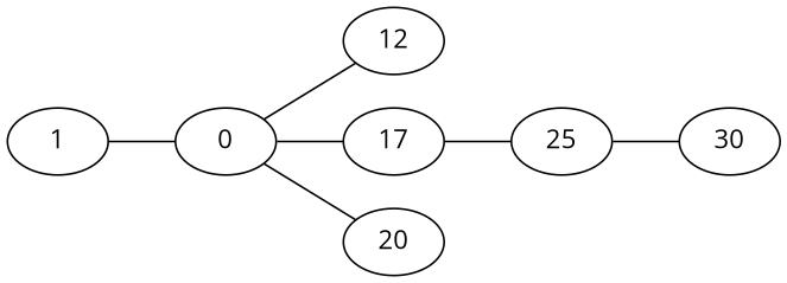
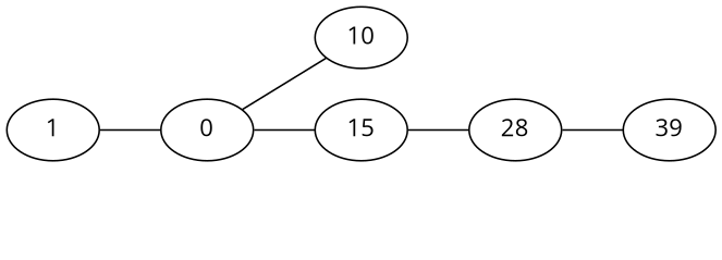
  graph {
    fontname="Open Sans"
    rankdir=LR
    node [fontname="Open Sans"]
    edge [fontname="Open Sans"]
    n1 [label=1]
    n2 [label=0]
-   n3 [label=12]
-   n4 [label=17]
-   n5 [label=20]
-   n6 [label=25]
-   n7 [label=30]
+   n3 [label=10]
+   n4 [label=15]
+   n6 [label=28]
+   n7 [label=39]
    n1 -- n2
    n2 -- n3
    n2 -- n4
-   n2 -- n5
    n4 -- n6
    n6 -- n7
  }
